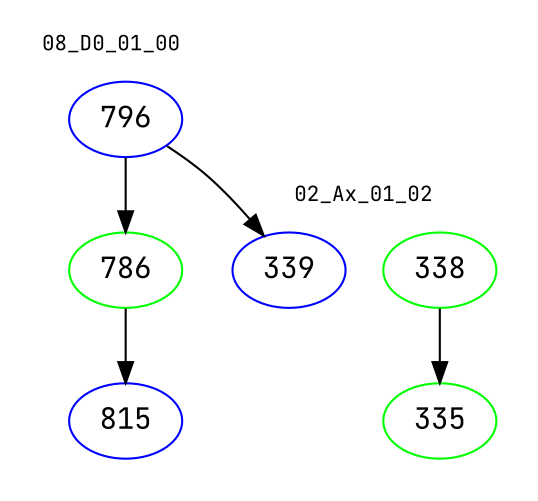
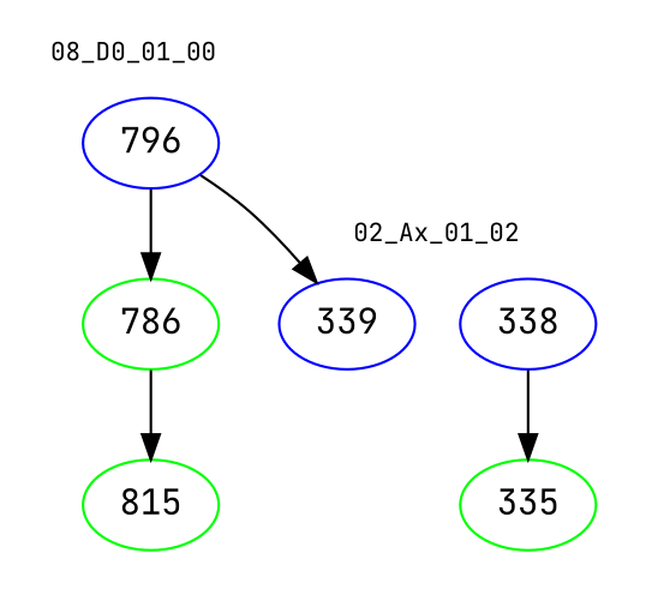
  digraph {
    fontname="JetBrains Mono"
    node [color=green fontname="JetBrains Mono"]
    edge [color=black fontname="JetBrains Mono"]
-   n1 [label=338]
+   n1 [color=blue label=338]
    n2 [label=335]
    n3 [color=blue label=339]
    n4 [color=blue label=796]
    n5 [label=786]
-   n6 [color=blue label=815]
+   n6 [label=815]
    subgraph cluster_1 {
      color=white
      fontsize=10
      label="02_Ax_01_02"
      n1
      n2
      n3
    }
    subgraph cluster_2 {
      color=white
      fontsize=10
      label="08_D0_01_00"
      n4
      n5
      n6
    }
    n1 -> n2
    n4 -> n3
    n4 -> n5
    n5 -> n6
  }
